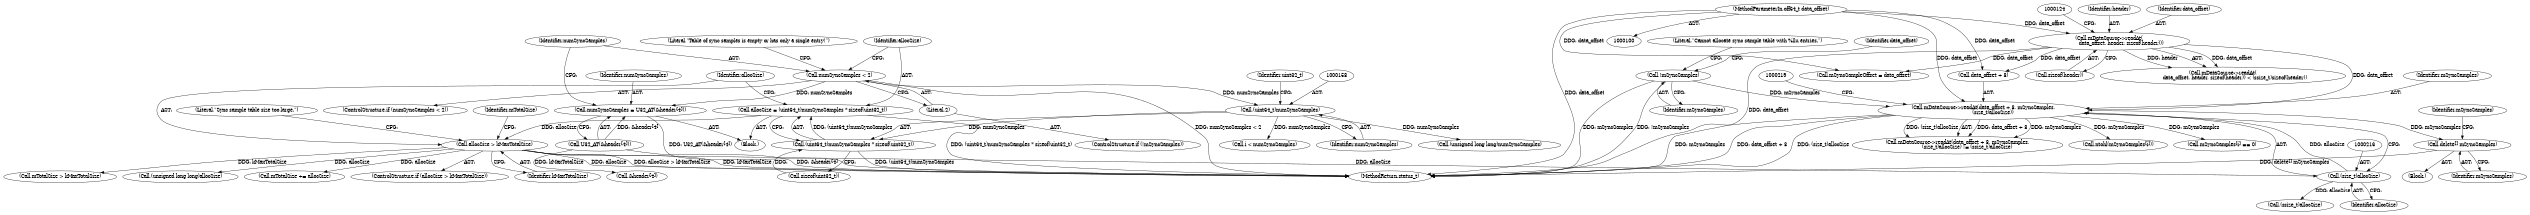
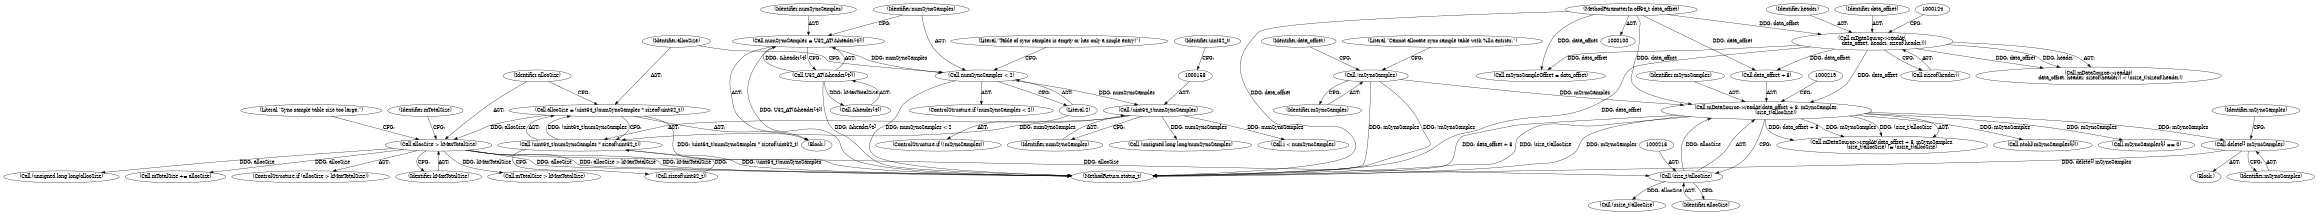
  digraph {
    n1 [label="(Call,delete[] mSyncSamples)"]
    n2 [label="(Block,)"]
    n3 [label="(Identifier,mSyncSamples)"]
    n4 [label="(MethodReturn,status_t)"]
    n5 [label="(Call,mDataSource->readAt(data_offset + 8, mSyncSamples,\n             (size_t)allocSize))"]
    n6 [label="(Call,(size_t)allocSize)"]
    n7 [label="(Call,mDataSource->readAt(data_offset + 8, mSyncSamples,\n             (size_t)allocSize) != (ssize_t)allocSize)"]
    n8 [label="(Call,ntohl(mSyncSamples[i]))"]
    n9 [label="(Call,mSyncSamples[i] == 0)"]
    n10 [label="(Call,(ssize_t)allocSize)"]
    n11 [label="(Identifier,allocSize)"]
    n12 [label="(Call,mDataSource->readAt(\n                data_offset, header, sizeof(header)))"]
    n13 [label="(Call,data_offset + 8)"]
    n14 [label="(Call,sizeof(header))"]
    n15 [label="(Call,mDataSource->readAt(\n                data_offset, header, sizeof(header)) < (ssize_t)sizeof(header))"]
    n16 [label="(Call,mSyncSampleOffset = data_offset)"]
    n17 [label="(MethodParameterIn,off64_t data_offset)"]
    1000100
    n19 [label="(Call,!mSyncSamples)"]
    n20 [label="(Identifier,mSyncSamples)"]
    n21 [label="(ControlStructure,if (!mSyncSamples))"]
    n22 [label="(Call,allocSize > kMaxTotalSize)"]
    n23 [label="(Call,mTotalSize > kMaxTotalSize)"]
    n24 [label="(Call,(unsigned long long)allocSize)"]
    n25 [label="(Call,mTotalSize += allocSize)"]
    n26 [label="(ControlStructure,if (allocSize > kMaxTotalSize))"]
    n27 [label="(Identifier,kMaxTotalSize)"]
    n28 [label="(Call,allocSize = (uint64_t)numSyncSamples * sizeof(uint32_t))"]
    n29 [label="(Call,(uint64_t)numSyncSamples * sizeof(uint32_t))"]
    n30 [label="(Block,)"]
    n31 [label="(Call,sizeof(uint32_t))"]
    n32 [label="(Call,(uint64_t)numSyncSamples)"]
    n33 [label="(Call,i < numSyncSamples)"]
    n34 [label="(Identifier,numSyncSamples)"]
    n35 [label="(Call,(unsigned long long)numSyncSamples)"]
    n36 [label="(Call,numSyncSamples < 2)"]
    n37 [label="(ControlStructure,if (numSyncSamples < 2))"]
    n38 [label="(Literal,2)"]
    n39 [label="(Call,numSyncSamples = U32_AT(&header[4]))"]
    n40 [label="(Call,U32_AT(&header[4]))"]
    n41 [label="(Call,&header[4])"]
    n42 [label="(Identifier,mTotalSize)"]
    n43 [label="(Identifier,data_offset)"]
    n44 [label="(Identifier,mSyncSamples)"]
    n45 [label="(Identifier,allocSize)"]
    n46 [label="(Identifier,numSyncSamples)"]
    n47 [label="(Literal,\"Cannot allocate sync sample table with %llu entries.\")"]
    n48 [label="(Literal,\"Sync sample table size too large.\")"]
    n49 [label="(Literal,\"Table of sync samples is empty or has only a single entry!\")"]
    n50 [label="(Identifier,header)"]
    n51 [label="(Identifier,uint32_t)"]
    n52 [label="(Identifier,allocSize)"]
    n53 [label="(Identifier,numSyncSamples)"]
    n54 [label="(Identifier,data_offset)"]
    n55 [label="(Identifier,mSyncSamples)"]
    1000219
    1000124
    1000216
    1000158
    n1 -> n2 [label="AST: "]
    n1 -> n3 [label="CFG: "]
    n1 -> n4 [label="DDG: delete[] mSyncSamples"]
    n3 -> n1 [label="AST: "]
    n5 -> n1 [label="DDG: mSyncSamples"]
    n5 -> n4 [label="DDG: mSyncSamples"]
    n5 -> n4 [label="DDG: data_offset + 8"]
    n5 -> n4 [label="DDG: (size_t)allocSize"]
    n5 -> n6 [label="CFG: "]
    n5 -> n7 [label="AST: "]
    n5 -> n7 [label="DDG: data_offset + 8"]
    n5 -> n7 [label="DDG: mSyncSamples"]
    n5 -> n7 [label="DDG: (size_t)allocSize"]
    n5 -> n8 [label="DDG: mSyncSamples"]
    n5 -> n9 [label="DDG: mSyncSamples"]
    n6 -> n5 [label="AST: "]
    n6 -> n5 [label="DDG: allocSize"]
    n6 -> n10 [label="DDG: allocSize"]
    n6 -> n11 [label="CFG: "]
    n11 -> n6 [label="AST: "]
    n12 -> n4 [label="DDG: data_offset"]
    n12 -> n5 [label="DDG: data_offset"]
    n12 -> n13 [label="DDG: data_offset"]
    n12 -> n14 [label="CFG: "]
    n12 -> n15 [label="AST: "]
    n12 -> n15 [label="DDG: data_offset"]
    n12 -> n15 [label="DDG: header"]
    n12 -> n16 [label="DDG: data_offset"]
    n13 -> n5 [label="AST: "]
    n14 -> n12 [label="AST: "]
    n17 -> n4 [label="DDG: data_offset"]
    n17 -> n5 [label="DDG: data_offset"]
    n17 -> n12 [label="DDG: data_offset"]
    n17 -> n13 [label="DDG: data_offset"]
    n17 -> n16 [label="DDG: data_offset"]
    n17 -> 1000100 [label="AST: "]
    n19 -> n4 [label="DDG: mSyncSamples"]
    n19 -> n4 [label="DDG: !mSyncSamples"]
    n19 -> n5 [label="DDG: mSyncSamples"]
    n19 -> n20 [label="CFG: "]
    n20 -> n19 [label="AST: "]
    n22 -> n4 [label="DDG: allocSize"]
    n22 -> n4 [label="DDG: allocSize > kMaxTotalSize"]
    n22 -> n4 [label="DDG: kMaxTotalSize"]
    n22 -> n6 [label="DDG: allocSize"]
    n22 -> n23 [label="DDG: kMaxTotalSize"]
    n22 -> n24 [label="DDG: allocSize"]
    n22 -> n25 [label="DDG: allocSize"]
    n22 -> n26 [label="AST: "]
    n22 -> n27 [label="CFG: "]
    n27 -> n22 [label="AST: "]
    n28 -> n4 [label="DDG: (uint64_t)numSyncSamples * sizeof(uint32_t)"]
    n28 -> n22 [label="DDG: allocSize"]
    n28 -> n29 [label="CFG: "]
    n28 -> n30 [label="AST: "]
    n29 -> n4 [label="DDG: (uint64_t)numSyncSamples"]
    n29 -> n28 [label="AST: "]
    n29 -> n28 [label="DDG: (uint64_t)numSyncSamples"]
    n29 -> n31 [label="CFG: "]
    n31 -> n29 [label="DDG: "]
    n32 -> n29 [label="AST: "]
    n32 -> n29 [label="DDG: numSyncSamples"]
    n32 -> n33 [label="DDG: numSyncSamples"]
    n32 -> n34 [label="CFG: "]
    n32 -> n35 [label="DDG: numSyncSamples"]
    n34 -> n32 [label="AST: "]
    n36 -> n4 [label="DDG: numSyncSamples < 2"]
    n36 -> n32 [label="DDG: numSyncSamples"]
    n36 -> n37 [label="AST: "]
    n36 -> n38 [label="CFG: "]
    n38 -> n21 [label="AST: "]
    n38 -> n36 [label="AST: "]
    n39 -> n4 [label="DDG: U32_AT(&header[4])"]
    n39 -> n30 [label="AST: "]
-   n36 -> n39 [label="DDG: numSyncSamples"]
+   n39 -> n36 [label="DDG: numSyncSamples"]
    n39 -> n40 [label="CFG: "]
    n40 -> n4 [label="DDG: &header[4]"]
    n40 -> n39 [label="AST: "]
    n40 -> n39 [label="DDG: &header[4]"]
    n40 -> n41 [label="DDG: kMaxTotalSize"]
+   n41 -> n40 [label="AST: "]
    n42 -> n22 [label="CFG: "]
    n43 -> n19 [label="CFG: "]
    n44 -> n5 [label="AST: "]
    n45 -> n28 [label="AST: "]
    n45 -> n36 [label="CFG: "]
    n46 -> n39 [label="AST: "]
    n47 -> n19 [label="CFG: "]
    n48 -> n22 [label="CFG: "]
    n49 -> n36 [label="CFG: "]
    n50 -> n12 [label="AST: "]
-   n51 -> n32 [label="CFG: "]
+   n51 -> 1000158 [label="CFG: "]
    n52 -> n22 [label="AST: "]
    n52 -> n28 [label="CFG: "]
    n53 -> n36 [label="AST: "]
    n53 -> n39 [label="CFG: "]
    n54 -> n12 [label="AST: "]
    n55 -> n1 [label="CFG: "]
    1000219 -> n5 [label="CFG: "]
    1000124 -> n12 [label="CFG: "]
    1000216 -> n6 [label="AST: "]
    1000158 -> n32 [label="AST: "]
  }
